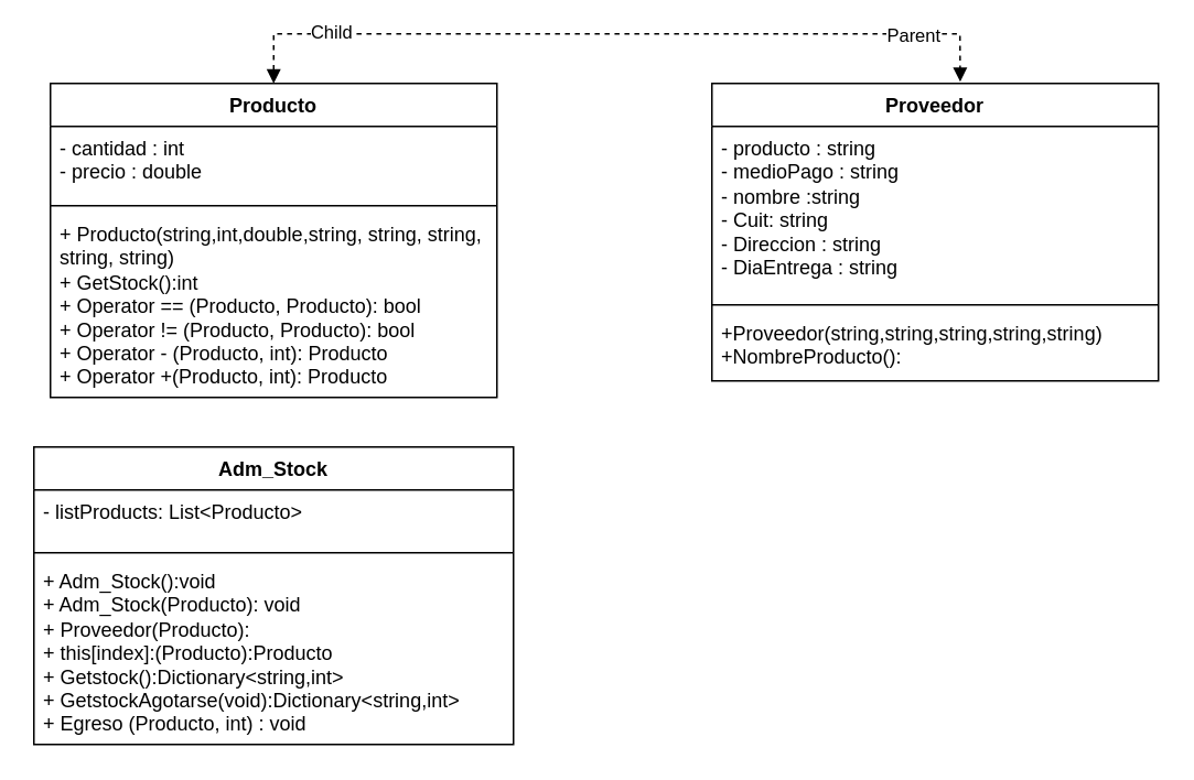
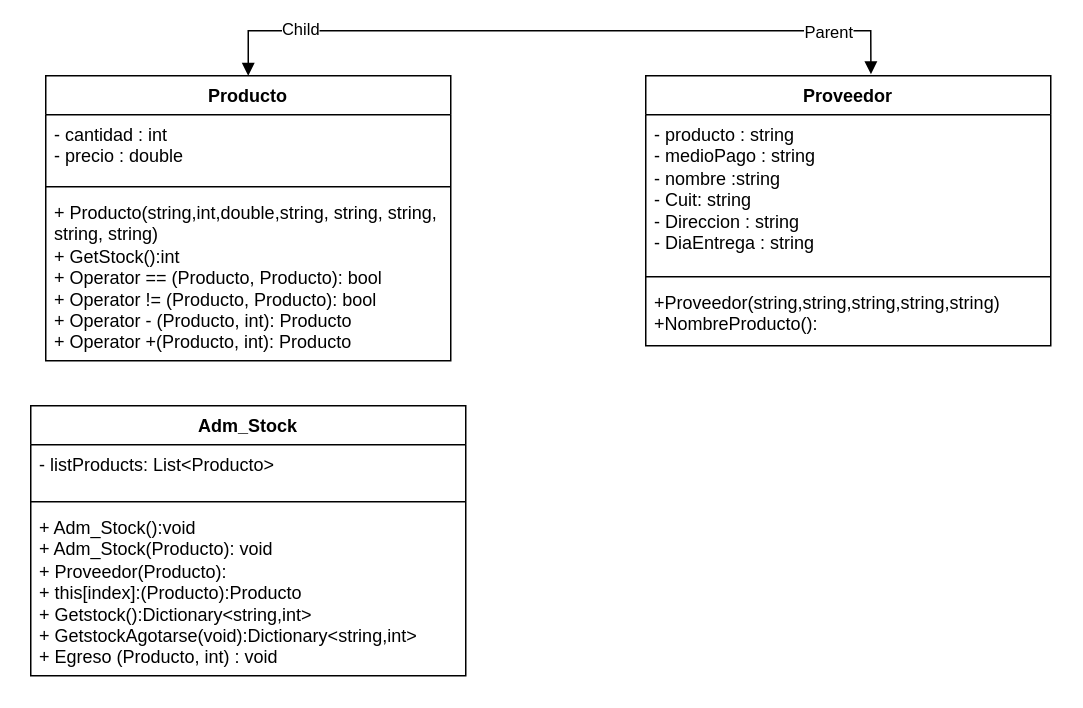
  <mxCell id="0" />
  <mxCell id="1" parent="0" />
  <mxCell id="2" value="Adm_Stock" style="swimlane;fontStyle=1;align=center;verticalAlign=top;childLayout=stackLayout;horizontal=1;startSize=26;horizontalStack=0;resizeParent=1;resizeParentMax=0;resizeLast=0;collapsible=1;marginBottom=0;whiteSpace=wrap;html=1;" parent="1" vertex="1"><mxGeometry x="20" y="270" width="290" height="180" as="geometry" /></mxCell>
  <mxCell id="3" value="&lt;div&gt;- listProducts: List&amp;lt;Producto&amp;gt;&lt;/div&gt;" style="text;strokeColor=none;fillColor=none;align=left;verticalAlign=top;spacingLeft=4;spacingRight=4;overflow=hidden;rotatable=0;points=[[0,0.5],[1,0.5]];portConstraint=eastwest;whiteSpace=wrap;html=1;" parent="2" vertex="1"><mxGeometry y="26" width="290" height="34" as="geometry" /></mxCell>
  <mxCell id="4" value="" style="line;strokeWidth=1;fillColor=none;align=left;verticalAlign=middle;spacingTop=-1;spacingLeft=3;spacingRight=3;rotatable=0;labelPosition=right;points=[];portConstraint=eastwest;strokeColor=inherit;" parent="2" vertex="1"><mxGeometry y="60" width="290" height="8" as="geometry" /></mxCell>
  <mxCell id="5" value="&lt;div&gt;+ Adm_Stock():void&lt;br&gt;&lt;/div&gt;&lt;div&gt;+ Adm_Stock(Producto): void&lt;/div&gt;&lt;div&gt;+ Proveedor(Producto):&lt;/div&gt;&lt;div&gt;+ this[index]:(Producto):Producto&lt;br&gt;&lt;/div&gt;&lt;div&gt;+ Getstock():Dictionary&amp;lt;string,int&amp;gt;&lt;/div&gt;&lt;div&gt;+ GetstockAgotarse(void):Dictionary&amp;lt;string,int&amp;gt;&lt;/div&gt;&lt;div&gt;+ Egreso (Producto, int) : void&lt;br&gt;&lt;/div&gt;" style="text;strokeColor=none;fillColor=none;align=left;verticalAlign=top;spacingLeft=4;spacingRight=4;overflow=hidden;rotatable=0;points=[[0,0.5],[1,0.5]];portConstraint=eastwest;whiteSpace=wrap;html=1;" parent="2" vertex="1"><mxGeometry y="68" width="290" height="112" as="geometry" /></mxCell>
  <mxCell id="6" value="Producto" style="swimlane;fontStyle=1;align=center;verticalAlign=top;childLayout=stackLayout;horizontal=1;startSize=26;horizontalStack=0;resizeParent=1;resizeParentMax=0;resizeLast=0;collapsible=1;marginBottom=0;whiteSpace=wrap;html=1;" parent="1" vertex="1"><mxGeometry x="30" y="50" width="270" height="190" as="geometry" /></mxCell>
  <mxCell id="7" value="&lt;div&gt;- cantidad : int&lt;/div&gt;&lt;div&gt;- precio : double&lt;br&gt;&lt;/div&gt;" style="text;strokeColor=none;fillColor=none;align=left;verticalAlign=top;spacingLeft=4;spacingRight=4;overflow=hidden;rotatable=0;points=[[0,0.5],[1,0.5]];portConstraint=eastwest;whiteSpace=wrap;html=1;" parent="6" vertex="1"><mxGeometry y="26" width="270" height="44" as="geometry" /></mxCell>
  <mxCell id="8" value="" style="line;strokeWidth=1;fillColor=none;align=left;verticalAlign=middle;spacingTop=-1;spacingLeft=3;spacingRight=3;rotatable=0;labelPosition=right;points=[];portConstraint=eastwest;strokeColor=inherit;" parent="6" vertex="1"><mxGeometry y="70" width="270" height="8" as="geometry" /></mxCell>
  <mxCell id="9" value="&lt;div&gt;+ Producto(string,int,double,string, string, string, string, string)&lt;br&gt;&lt;/div&gt;&lt;div&gt;+ GetStock():int&lt;/div&gt;+ Operator == (Producto, Producto): bool&lt;br&gt;&lt;div&gt;+ Operator != (Producto, Producto): bool&lt;/div&gt;&lt;div&gt;+ Operator - (Producto, int): Producto&lt;/div&gt;&lt;div&gt;+ Operator +(Producto, int): Producto&lt;br&gt;&lt;/div&gt;" style="text;strokeColor=none;fillColor=none;align=left;verticalAlign=top;spacingLeft=4;spacingRight=4;overflow=hidden;rotatable=0;points=[[0,0.5],[1,0.5]];portConstraint=eastwest;whiteSpace=wrap;html=1;" parent="6" vertex="1"><mxGeometry y="78" width="270" height="112" as="geometry" /></mxCell>
  <mxCell id="10" value="Proveedor" style="swimlane;fontStyle=1;align=center;verticalAlign=top;childLayout=stackLayout;horizontal=1;startSize=26;horizontalStack=0;resizeParent=1;resizeParentMax=0;resizeLast=0;collapsible=1;marginBottom=0;whiteSpace=wrap;html=1;" parent="1" vertex="1"><mxGeometry x="430" y="50" width="270" height="180" as="geometry" /></mxCell>
  <mxCell id="11" value="&lt;div&gt;- producto : string&lt;/div&gt;&lt;div&gt;- medioPago : string&lt;br&gt;&lt;/div&gt;&lt;div&gt;- nombre :string&lt;/div&gt;&lt;div&gt;- Cuit: string&lt;/div&gt;&lt;div&gt;- Direccion : string&lt;/div&gt;&lt;div&gt;- DiaEntrega : string&lt;br&gt;&lt;/div&gt;" style="text;strokeColor=none;fillColor=none;align=left;verticalAlign=top;spacingLeft=4;spacingRight=4;overflow=hidden;rotatable=0;points=[[0,0.5],[1,0.5]];portConstraint=eastwest;whiteSpace=wrap;html=1;" parent="10" vertex="1"><mxGeometry y="26" width="270" height="104" as="geometry" /></mxCell>
  <mxCell id="12" value="" style="line;strokeWidth=1;fillColor=none;align=left;verticalAlign=middle;spacingTop=-1;spacingLeft=3;spacingRight=3;rotatable=0;labelPosition=right;points=[];portConstraint=eastwest;strokeColor=inherit;" parent="10" vertex="1"><mxGeometry y="130" width="270" height="8" as="geometry" /></mxCell>
  <mxCell id="13" value="&lt;div&gt;+Proveedor(string,string,string,string,string)&lt;/div&gt;&lt;div&gt;+NombreProducto():&lt;br&gt;&lt;/div&gt;" style="text;strokeColor=none;fillColor=none;align=left;verticalAlign=top;spacingLeft=4;spacingRight=4;overflow=hidden;rotatable=0;points=[[0,0.5],[1,0.5]];portConstraint=eastwest;whiteSpace=wrap;html=1;" parent="10" vertex="1"><mxGeometry y="138" width="270" height="42" as="geometry" /></mxCell>
- <mxCell id="14" value="" style="endArrow=block;startArrow=block;endFill=1;startFill=1;html=1;rounded=0;exitX=0.5;exitY=0;exitDx=0;exitDy=0;entryX=0.556;entryY=-0.006;entryDx=0;entryDy=0;entryPerimeter=0;dashed=1;" parent="1" source="6" target="10" edge="1"><mxGeometry width="160" relative="1" as="geometry"><mxPoint x="270" y="80" as="sourcePoint" /><mxPoint x="430" y="80" as="targetPoint" /><Array as="points"><mxPoint x="165" y="20" /><mxPoint x="360" y="20" /><mxPoint x="580" y="20" /></Array></mxGeometry></mxCell>
+ <mxCell id="14" value="" style="endArrow=block;startArrow=block;endFill=1;startFill=1;html=1;rounded=0;exitX=0.5;exitY=0;exitDx=0;exitDy=0;entryX=0.556;entryY=-0.006;entryDx=0;entryDy=0;entryPerimeter=0;" parent="1" source="6" target="10" edge="1"><mxGeometry width="160" relative="1" as="geometry"><mxPoint x="270" y="80" as="sourcePoint" /><mxPoint x="430" y="80" as="targetPoint" /><Array as="points"><mxPoint x="165" y="20" /><mxPoint x="360" y="20" /><mxPoint x="580" y="20" /></Array></mxGeometry></mxCell>
  <mxCell id="15" value="Child" style="edgeLabel;html=1;align=center;verticalAlign=middle;resizable=0;points=[];" parent="14" vertex="1" connectable="0"><mxGeometry x="-0.73" y="2" relative="1" as="geometry"><mxPoint as="offset" /></mxGeometry></mxCell>
  <mxCell id="16" value="Parent" style="edgeLabel;html=1;align=center;verticalAlign=middle;resizable=0;points=[];" parent="14" vertex="1" connectable="0"><mxGeometry x="0.755" relative="1" as="geometry"><mxPoint as="offset" /></mxGeometry></mxCell>
